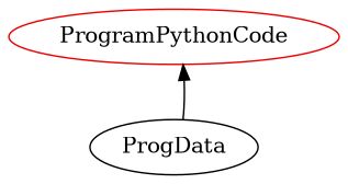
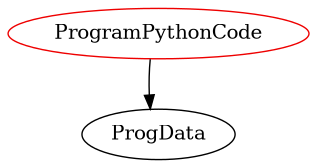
  digraph {
    n1 [color=red2 label=ProgramPythonCode shape=oval]
    ProgData
-   ProgData -> n1
+   n1 -> ProgData
  }
